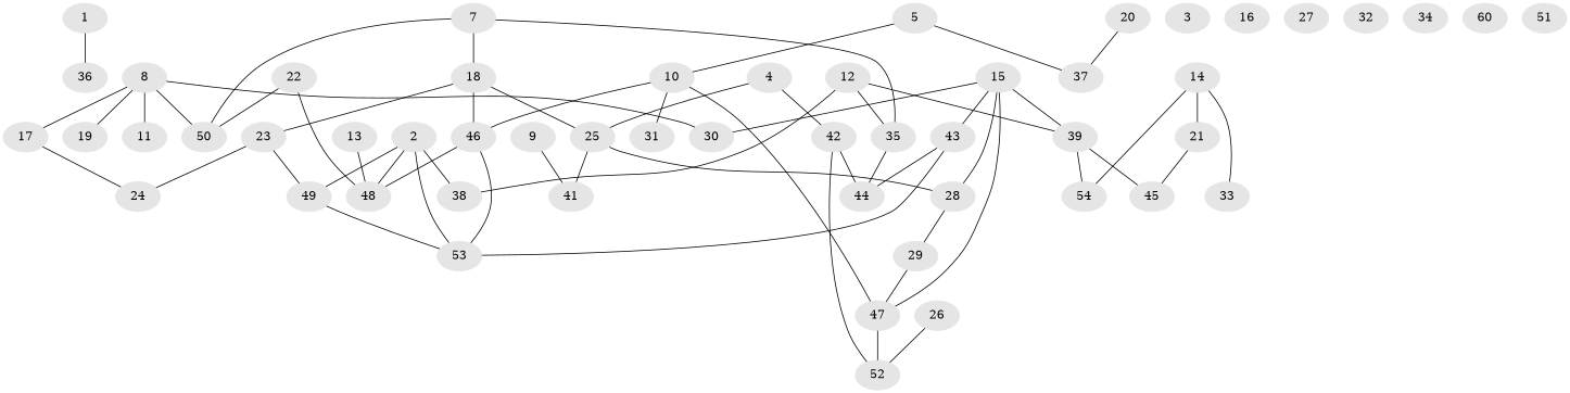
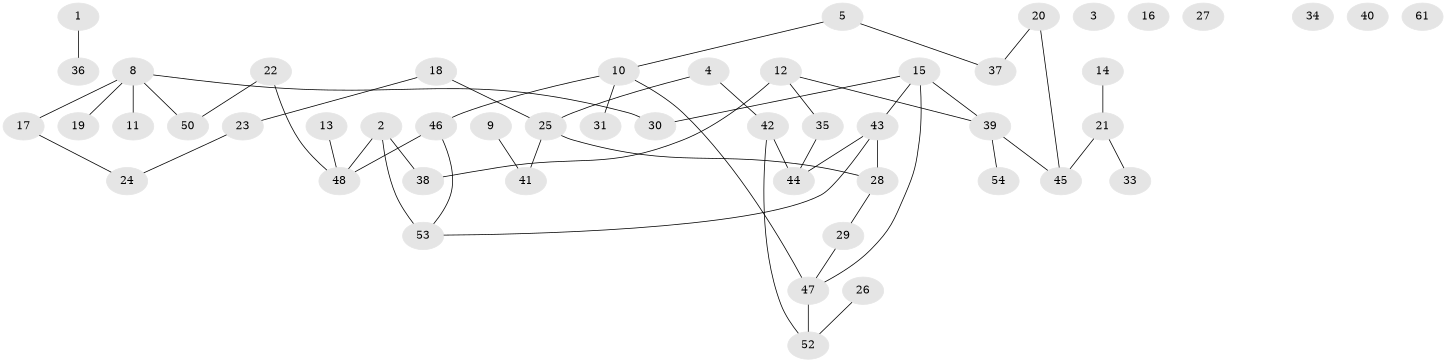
  graph {
    node [color=gray90 style=filled]
    1
    36
    2
    38
    48
-   49
    53
    3
    4
    25
    42
    41
    28
    52
    44
    5
    10
    37
    31
    46
    47
-   7
    18
    35
    50
    23
    8
    11
    17
    30
    19
    24
    9
    12
    39
    54
    45
    13
    14
    21
    33
    15
    43
    29
    16
    20
    22
    26
    27
-   32
    34
-   40 [label=60]
-   51
+   40
+   51 [label=61]
    1 -- 36
    2 -- 38
    2 -- 48
-   2 -- 49
    2 -- 53
-   49 -- 53
    4 -- 25
    4 -- 42
    25 -- 41
    25 -- 28
    42 -- 52
    42 -- 44
    28 -- 29
    5 -- 10
    5 -- 37
    10 -- 31
    10 -- 46
    10 -- 47
    46 -- 48
    46 -- 53
    47 -- 52
-   7 -- 18
-   7 -- 35
-   7 -- 50
    18 -- 25
-   18 -- 46
    18 -- 23
    35 -- 44
-   23 -- 49
    23 -- 24
    8 -- 50
    8 -- 11
    8 -- 17
    8 -- 30
    8 -- 19
    17 -- 24
    9 -- 41
    12 -- 38
    12 -- 35
    12 -- 39
    39 -- 54
    39 -- 45
    13 -- 48
-   14 -- 54
    14 -- 21
-   14 -- 33
+   21 -- 33
    21 -- 45
-   15 -- 28
+   43 -- 28
    15 -- 47
    15 -- 30
    15 -- 39
    15 -- 43
    43 -- 53
    43 -- 44
    29 -- 47
    20 -- 37
+   20 -- 45
    22 -- 48
    22 -- 50
    26 -- 52
  }
